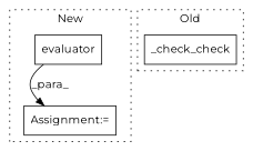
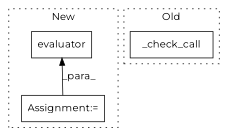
  digraph {
    fontname=Montserrat
    node [a=32 shape=box fontname=Montserrat]
    n1 [l=11 label=evaluator s=2510]
    n2 [a=7 l=1 label="Assignment:=" s=2504]
-   n3 [l=13 label=_check_check s=4134]
+   n3 [l=13 label=_check_call s=4134]
    subgraph cluster_1 {
      label=New
      style=dotted
      n1
      n2
    }
    subgraph cluster_2 {
      label=Old
      style=dotted
      n3
    }
-   n1 -> n2 [label=_para_ fontname=Montserrat]
+   n2 -> n1 [label=_para_ fontname=Montserrat]
  }
